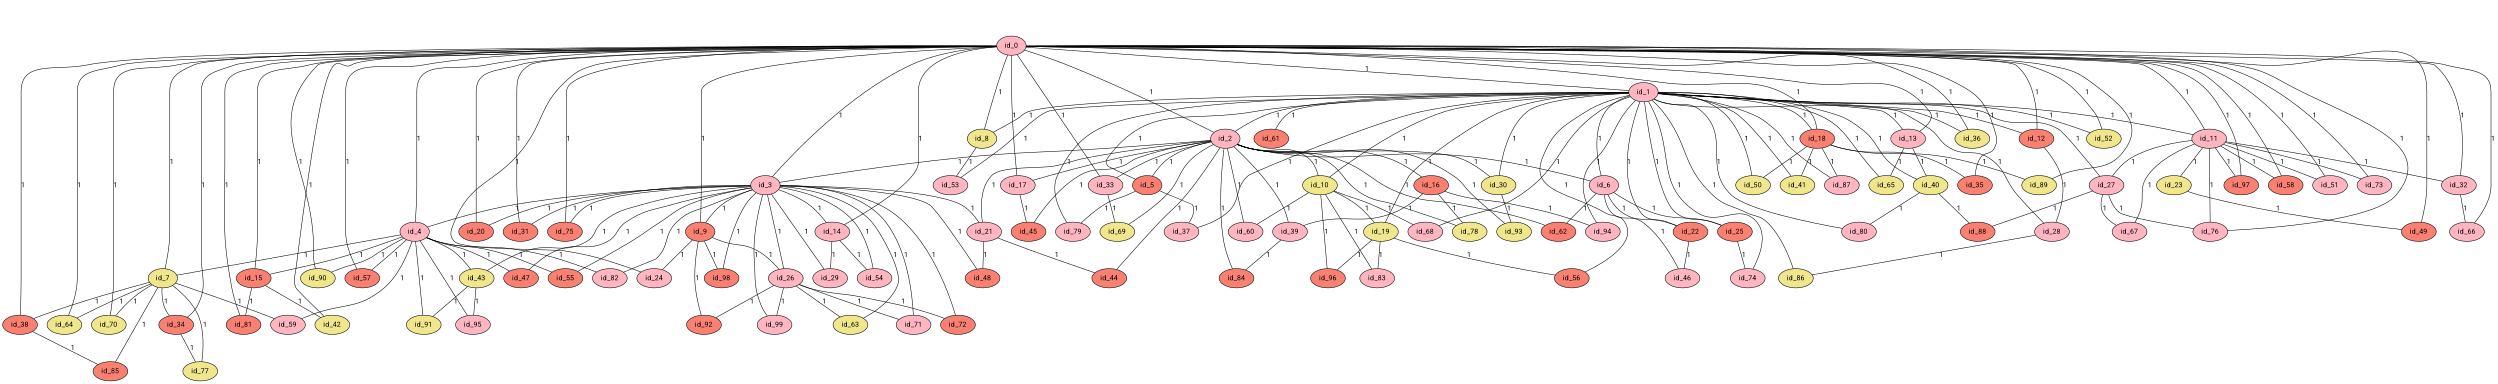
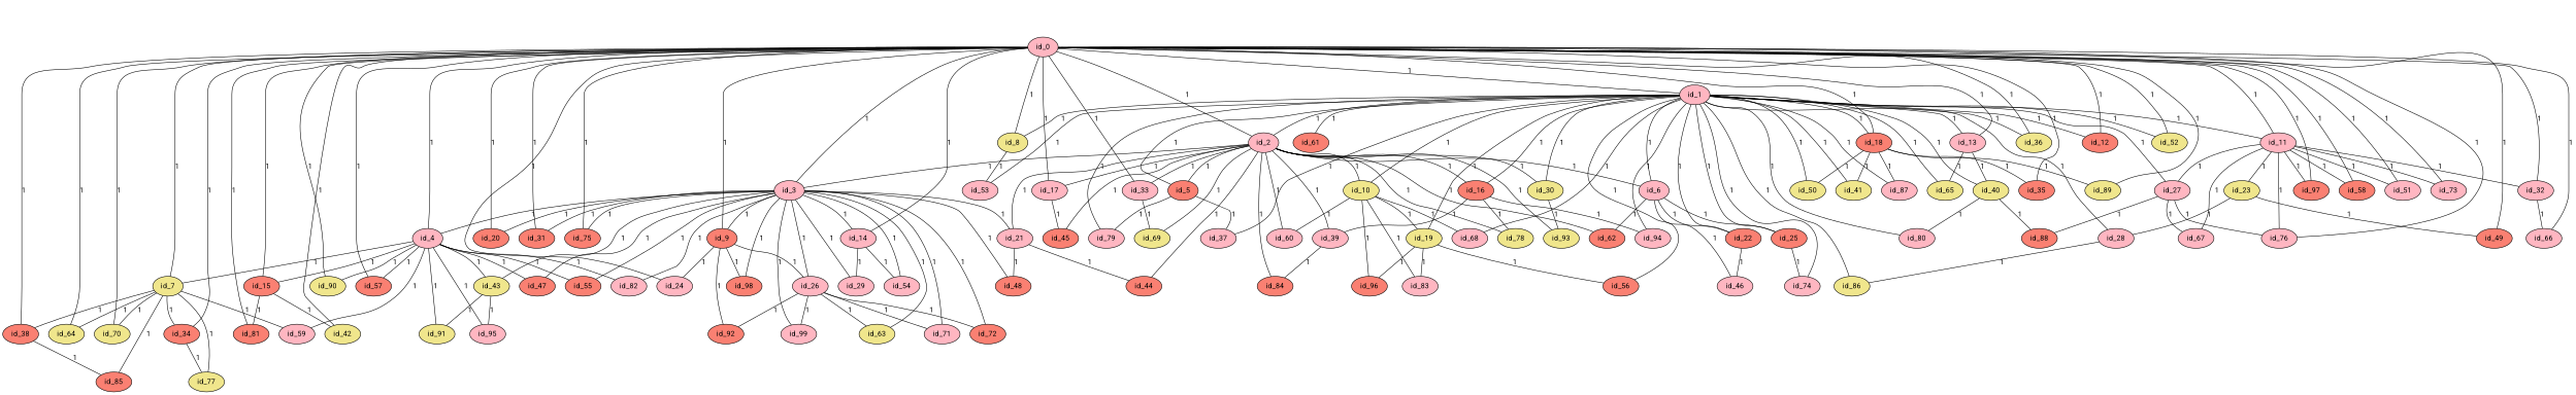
  graph {
    fontname=Roboto
    node [fillcolor=lightpink fontname=Roboto style=filled]
    edge [fontname=Roboto]
    id_0
    id_1
    id_2
    id_3
    id_4
    id_7 [fillcolor=khaki]
    id_8 [fillcolor=khaki]
    id_9 [fillcolor=salmon]
    id_11
    id_12 [fillcolor=salmon]
    id_13
    id_14
    id_15 [fillcolor=salmon]
    id_17
    id_18 [fillcolor=salmon]
    id_20 [fillcolor=salmon]
    id_24
    id_31 [fillcolor=salmon]
    id_32
    id_33
    id_34 [fillcolor=salmon]
    id_35 [fillcolor=salmon]
    id_36 [fillcolor=khaki]
    id_38 [fillcolor=salmon]
    id_42 [fillcolor=khaki]
    id_49 [fillcolor=salmon]
    id_51
    id_52 [fillcolor=khaki]
    id_57 [fillcolor=salmon]
    id_58 [fillcolor=salmon]
    id_64 [fillcolor=khaki]
    id_66
    id_70 [fillcolor=khaki]
    id_73
    id_75 [fillcolor=salmon]
    id_81 [fillcolor=salmon]
    id_89 [fillcolor=khaki]
    id_90 [fillcolor=khaki]
    id_97 [fillcolor=salmon]
    id_76
    id_5 [fillcolor=salmon]
    id_6
    id_10 [fillcolor=khaki]
    id_16 [fillcolor=salmon]
    id_19 [fillcolor=khaki]
    id_22 [fillcolor=salmon]
    id_25 [fillcolor=salmon]
    id_27
    id_28
    id_30 [fillcolor=khaki]
    id_37
    id_40 [fillcolor=khaki]
    id_41 [fillcolor=khaki]
    id_50 [fillcolor=khaki]
    id_53
    id_56 [fillcolor=salmon]
    id_61 [fillcolor=salmon]
    id_65 [fillcolor=khaki]
    id_68
    id_74
    id_79
    id_80
    id_86 [fillcolor=khaki]
    id_87
    id_94
    id_21
    id_39
    id_44 [fillcolor=salmon]
    id_45 [fillcolor=salmon]
    id_60
    id_62 [fillcolor=salmon]
    id_69 [fillcolor=khaki]
    id_78 [fillcolor=khaki]
    id_84 [fillcolor=salmon]
    id_93 [fillcolor=khaki]
    id_26
    id_29
    id_43 [fillcolor=khaki]
    id_47 [fillcolor=salmon]
    id_48 [fillcolor=salmon]
    id_54
    id_55 [fillcolor=salmon]
    id_63 [fillcolor=khaki]
    id_71
    id_72 [fillcolor=salmon]
    id_82
    id_98 [fillcolor=salmon]
    id_99
    id_59
    id_91 [fillcolor=khaki]
    id_95
    id_77 [fillcolor=khaki]
    id_85 [fillcolor=salmon]
    id_92 [fillcolor=salmon]
    id_23 [fillcolor=khaki]
    id_67
    id_46
    id_83
    id_96 [fillcolor=salmon]
    id_88 [fillcolor=salmon]
    id_0 -- id_1 [label=1]
    id_0 -- id_2 [label=1]
    id_0 -- id_3 [label=1]
    id_0 -- id_4 [label=1]
    id_0 -- id_7 [label=1]
    id_0 -- id_8 [label=1]
    id_0 -- id_9 [label=1]
    id_0 -- id_11 [label=1]
    id_0 -- id_12 [label=1]
    id_0 -- id_13 [label=1]
    id_0 -- id_14 [label=1]
    id_0 -- id_15 [label=1]
    id_0 -- id_17 [label=1]
    id_0 -- id_18 [label=1]
    id_0 -- id_20 [label=1]
    id_0 -- id_24 [label=1]
    id_0 -- id_31 [label=1]
    id_0 -- id_32 [label=1]
    id_0 -- id_33 [label=1]
    id_0 -- id_34 [label=1]
    id_0 -- id_35 [label=1]
    id_0 -- id_36 [label=1]
    id_0 -- id_38 [label=1]
    id_0 -- id_42 [label=1]
    id_0 -- id_49 [label=1]
    id_0 -- id_51 [label=1]
    id_0 -- id_52 [label=1]
    id_0 -- id_57 [label=1]
    id_0 -- id_58 [label=1]
    id_0 -- id_64 [label=1]
    id_0 -- id_66 [label=1]
    id_0 -- id_70 [label=1]
    id_0 -- id_73 [label=1]
    id_0 -- id_75 [label=1]
    id_0 -- id_81 [label=1]
    id_0 -- id_89 [label=1]
    id_0 -- id_90 [label=1]
    id_0 -- id_97 [label=1]
    id_0 -- id_76 [label=1]
    id_1 -- id_2 [label=1]
    id_1 -- id_8 [label=1]
    id_1 -- id_11 [label=1]
    id_1 -- id_12 [label=1]
    id_1 -- id_13 [label=1]
    id_1 -- id_18 [label=1]
    id_1 -- id_36 [label=1]
    id_1 -- id_52 [label=1]
    id_1 -- id_5 [label=1]
    id_1 -- id_6 [label=1]
    id_1 -- id_10 [label=1]
+   id_1 -- id_16 [label=1]
    id_1 -- id_19 [label=1]
    id_1 -- id_22 [label=1]
    id_1 -- id_25 [label=1]
    id_1 -- id_27 [label=1]
    id_1 -- id_28 [label=1]
    id_1 -- id_30 [label=1]
    id_1 -- id_37 [label=1]
    id_1 -- id_40 [label=1]
    id_1 -- id_41 [label=1]
    id_1 -- id_50 [label=1]
    id_1 -- id_53 [label=1]
    id_1 -- id_56 [label=1]
    id_1 -- id_61 [label=1]
    id_1 -- id_65 [label=1]
    id_1 -- id_68 [label=1]
    id_1 -- id_74 [label=1]
    id_1 -- id_79 [label=1]
    id_1 -- id_80 [label=1]
    id_1 -- id_86 [label=1]
    id_1 -- id_87 [label=1]
    id_1 -- id_94 [label=1]
    id_2 -- id_3 [label=1]
    id_2 -- id_17 [label=1]
    id_2 -- id_33 [label=1]
    id_2 -- id_5 [label=1]
    id_2 -- id_6 [label=1]
    id_2 -- id_10 [label=1]
    id_2 -- id_16 [label=1]
    id_2 -- id_30 [label=1]
    id_2 -- id_21 [label=1]
    id_2 -- id_39 [label=1]
    id_2 -- id_44 [label=1]
    id_2 -- id_45 [label=1]
    id_2 -- id_60 [label=1]
    id_2 -- id_62 [label=1]
    id_2 -- id_69 [label=1]
    id_2 -- id_78 [label=1]
    id_2 -- id_84 [label=1]
    id_2 -- id_93 [label=1]
    id_3 -- id_4 [label=1]
    id_3 -- id_9 [label=1]
    id_3 -- id_14 [label=1]
    id_3 -- id_20 [label=1]
    id_3 -- id_31 [label=1]
    id_3 -- id_75 [label=1]
    id_3 -- id_21 [label=1]
    id_3 -- id_26 [label=1]
    id_3 -- id_29 [label=1]
    id_3 -- id_43 [label=1]
    id_3 -- id_47 [label=1]
    id_3 -- id_48 [label=1]
    id_3 -- id_54 [label=1]
    id_3 -- id_55 [label=1]
    id_3 -- id_63 [label=1]
    id_3 -- id_71 [label=1]
    id_3 -- id_72 [label=1]
    id_3 -- id_82 [label=1]
    id_3 -- id_98 [label=1]
    id_3 -- id_99 [label=1]
    id_4 -- id_7 [label=1]
    id_4 -- id_15 [label=1]
    id_4 -- id_57 [label=1]
    id_4 -- id_90 [label=1]
    id_4 -- id_43 [label=1]
    id_4 -- id_47 [label=1]
    id_4 -- id_55 [label=1]
    id_4 -- id_82 [label=1]
    id_4 -- id_59 [label=1]
    id_4 -- id_91 [label=1]
    id_4 -- id_95 [label=1]
    id_7 -- id_34 [label=1]
    id_7 -- id_38 [label=1]
    id_7 -- id_64 [label=1]
    id_7 -- id_70 [label=1]
    id_7 -- id_59 [label=1]
    id_7 -- id_77 [label=1]
    id_7 -- id_85 [label=1]
    id_8 -- id_53 [label=1]
    id_9 -- id_24 [label=1]
    id_9 -- id_26 [label=1]
    id_9 -- id_98 [label=1]
    id_9 -- id_92 [label=1]
    id_11 -- id_32 [label=1]
    id_11 -- id_51 [label=1]
    id_11 -- id_58 [label=1]
    id_11 -- id_73 [label=1]
    id_11 -- id_97 [label=1]
    id_11 -- id_76 [label=1]
    id_11 -- id_27 [label=1]
    id_11 -- id_23 [label=1]
    id_11 -- id_67 [label=1]
-   id_12 -- id_28 [label=1]
+   id_23 -- id_28 [label=1]
    id_13 -- id_40 [label=1]
    id_13 -- id_65 [label=1]
    id_14 -- id_29 [label=1]
    id_14 -- id_54 [label=1]
    id_15 -- id_42 [label=1]
    id_15 -- id_81 [label=1]
    id_17 -- id_45 [label=1]
    id_18 -- id_35 [label=1]
    id_18 -- id_89 [label=1]
    id_18 -- id_41 [label=1]
    id_18 -- id_50 [label=1]
    id_18 -- id_87 [label=1]
    id_32 -- id_66 [label=1]
    id_33 -- id_69 [label=1]
    id_34 -- id_77 [label=1]
    id_38 -- id_85 [label=1]
    id_5 -- id_37 [label=1]
    id_5 -- id_79 [label=1]
    id_6 -- id_22 [label=1]
    id_6 -- id_25 [label=1]
    id_6 -- id_62 [label=1]
    id_6 -- id_46 [label=1]
    id_10 -- id_19 [label=1]
    id_10 -- id_68 [label=1]
    id_10 -- id_60 [label=1]
    id_10 -- id_83 [label=1]
    id_10 -- id_96 [label=1]
    id_16 -- id_94 [label=1]
    id_16 -- id_39 [label=1]
    id_16 -- id_78 [label=1]
    id_19 -- id_56 [label=1]
    id_19 -- id_83 [label=1]
    id_19 -- id_96 [label=1]
    id_22 -- id_46 [label=1]
    id_25 -- id_74 [label=1]
    id_27 -- id_76 [label=1]
    id_27 -- id_67 [label=1]
    id_27 -- id_88 [label=1]
    id_28 -- id_86 [label=1]
    id_30 -- id_93 [label=1]
    id_40 -- id_80 [label=1]
    id_40 -- id_88 [label=1]
    id_21 -- id_44 [label=1]
    id_21 -- id_48 [label=1]
    id_39 -- id_84 [label=1]
    id_26 -- id_63 [label=1]
    id_26 -- id_71 [label=1]
    id_26 -- id_72 [label=1]
    id_26 -- id_99 [label=1]
    id_26 -- id_92 [label=1]
    id_43 -- id_91 [label=1]
    id_43 -- id_95 [label=1]
    id_23 -- id_49 [label=1]
  }
